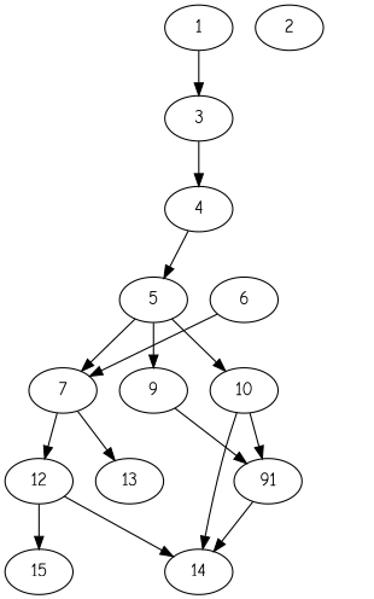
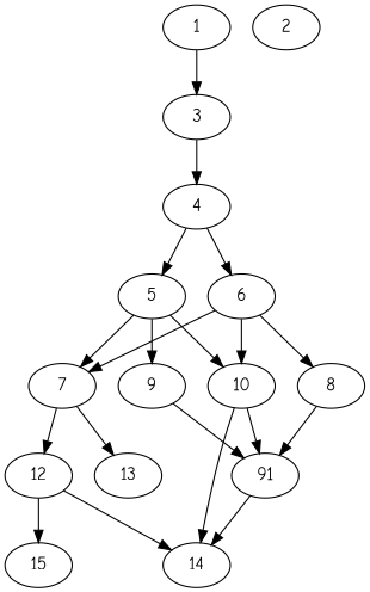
  digraph {
    fontname="Comic Neue"
    node [alpha=0.18 fontname="Comic Neue"]
    edge [fontname="Comic Neue"]
    1 [alpha=0.06 expect_size=36604928]
    3 [expect_size=21102592]
    4 [alpha=0.11 expect_size=51091456]
    5 [alpha=0.14 expect_size=16108544]
    6 [alpha=0.00 expect_size=20616192]
    2 [expect_size=48749568]
    7 [alpha=0.14 expect_size=15628288]
    9 [alpha=0.08 expect_size=10716160]
    10 [alpha=0.19 expect_size=30489600]
+   8 [alpha=0.07 expect_size=41816064]
    12 [alpha=0.15 expect_size=18426880]
    13 [alpha=0.13 expect_size=13608960]
    n13 [alpha=0.06 expect_size=51055616 label=91]
    14 [alpha=0.09 expect_size=8780800]
    15 [expect_size=35677184]
    1 -> 3
    3 -> 4
    4 -> 5
+   4 -> 6
    5 -> 7
    5 -> 9
    5 -> 10
    6 -> 7
+   6 -> 10
+   6 -> 8
    7 -> 12
    7 -> 13
    9 -> n13
    10 -> n13
    10 -> 14
+   8 -> n13
    12 -> 14
    12 -> 15
    n13 -> 14
  }
